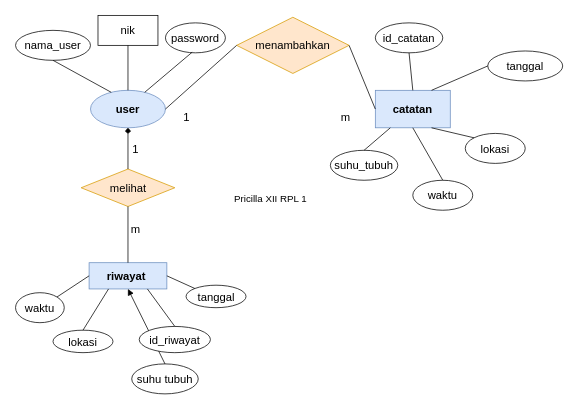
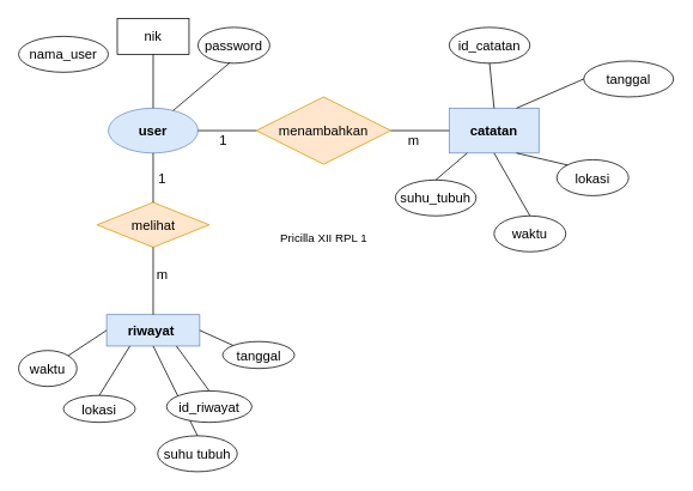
  <mxCell id="0" />
  <mxCell id="1" parent="0" />
  <mxCell id="2" value="user" style="ellipse;whiteSpace=wrap;html=1;fontSize=15;fillColor=#dae8fc;strokeColor=#6c8ebf;fontStyle=1;" parent="1" vertex="1"><mxGeometry x="120" y="120" width="100" height="50" as="geometry" /></mxCell>
- <mxCell id="3" value="menambahkan" style="rhombus;whiteSpace=wrap;html=1;fontSize=15;fillColor=#ffe6cc;strokeColor=#d79b00;" parent="1" vertex="1"><mxGeometry x="315" y="22.5" width="150" height="75" as="geometry" /></mxCell>
+ <mxCell id="3" value="menambahkan" style="rhombus;whiteSpace=wrap;html=1;fontSize=15;fillColor=#ffe6cc;strokeColor=#d79b00;" parent="1" vertex="1"><mxGeometry x="285" y="107.5" width="150" height="75" as="geometry" /></mxCell>
  <mxCell id="4" value="catatan" style="rounded=0;whiteSpace=wrap;html=1;fontSize=15;fillColor=#dae8fc;strokeColor=#6c8ebf;fontStyle=1" parent="1" vertex="1"><mxGeometry x="500" y="120" width="100" height="50" as="geometry" /></mxCell>
  <mxCell id="5" value="nama_user" style="ellipse;whiteSpace=wrap;html=1;fontSize=15;" parent="1" vertex="1"><mxGeometry x="20" y="40" width="100" height="40" as="geometry" /></mxCell>
  <mxCell id="6" value="nik" style="whiteSpace=wrap;html=1;fontSize=15;rounded=0;" parent="1" vertex="1"><mxGeometry x="130" y="20" width="80" height="40" as="geometry" /></mxCell>
  <mxCell id="7" value="" style="endArrow=none;html=1;rounded=0;fontSize=15;exitX=0.5;exitY=1;exitDx=0;exitDy=0;entryX=0.5;entryY=0;entryDx=0;entryDy=0;" parent="1" source="6" target="2" edge="1"><mxGeometry width="50" height="50" relative="1" as="geometry"><mxPoint x="70" y="130" as="sourcePoint" /><mxPoint x="150" y="120" as="targetPoint" /></mxGeometry></mxCell>
- <mxCell id="8" value="" style="endArrow=none;html=1;rounded=0;fontSize=15;entryX=0.25;entryY=0;entryDx=0;entryDy=0;exitX=0.5;exitY=1;exitDx=0;exitDy=0;" parent="1" source="5" target="2" edge="1"><mxGeometry width="50" height="50" relative="1" as="geometry"><mxPoint x="60" y="220" as="sourcePoint" /><mxPoint x="110" y="170" as="targetPoint" /></mxGeometry></mxCell>
  <mxCell id="9" value="password" style="ellipse;whiteSpace=wrap;html=1;fontSize=15;" parent="1" vertex="1"><mxGeometry x="220" y="30" width="80" height="40" as="geometry" /></mxCell>
  <mxCell id="10" value="" style="endArrow=none;html=1;rounded=0;fontSize=15;exitX=0.75;exitY=0;exitDx=0;exitDy=0;entryX=0.445;entryY=0.98;entryDx=0;entryDy=0;entryPerimeter=0;" parent="1" source="2" target="9" edge="1"><mxGeometry width="50" height="50" relative="1" as="geometry"><mxPoint x="190" y="130" as="sourcePoint" /><mxPoint x="240" y="80" as="targetPoint" /></mxGeometry></mxCell>
  <mxCell id="11" value="id_catatan" style="ellipse;whiteSpace=wrap;html=1;fontSize=15;" parent="1" vertex="1"><mxGeometry x="500" y="30" width="90" height="40" as="geometry" /></mxCell>
  <mxCell id="12" value="tanggal" style="ellipse;whiteSpace=wrap;html=1;fontSize=15;" parent="1" vertex="1"><mxGeometry x="650" y="67.5" width="100" height="40" as="geometry" /></mxCell>
  <mxCell id="13" value="waktu" style="ellipse;whiteSpace=wrap;html=1;fontSize=15;" parent="1" vertex="1"><mxGeometry x="550" y="240" width="80" height="40" as="geometry" /></mxCell>
  <mxCell id="14" value="lokasi" style="ellipse;whiteSpace=wrap;html=1;fontSize=15;" parent="1" vertex="1"><mxGeometry x="620" y="177.5" width="80" height="40" as="geometry" /></mxCell>
  <mxCell id="15" value="suhu_tubuh" style="ellipse;whiteSpace=wrap;html=1;fontSize=15;" parent="1" vertex="1"><mxGeometry x="440" y="200" width="90" height="40" as="geometry" /></mxCell>
  <mxCell id="16" value="" style="endArrow=none;html=1;rounded=0;fontSize=15;exitX=0.5;exitY=0;exitDx=0;exitDy=0;" parent="1" source="15" edge="1"><mxGeometry width="50" height="50" relative="1" as="geometry"><mxPoint x="490" y="220" as="sourcePoint" /><mxPoint x="520" y="170" as="targetPoint" /></mxGeometry></mxCell>
  <mxCell id="17" value="" style="endArrow=none;html=1;rounded=0;fontSize=15;entryX=0.5;entryY=1;entryDx=0;entryDy=0;exitX=0.5;exitY=0;exitDx=0;exitDy=0;" parent="1" source="13" target="4" edge="1"><mxGeometry width="50" height="50" relative="1" as="geometry"><mxPoint x="610" y="230" as="sourcePoint" /><mxPoint x="620" y="200" as="targetPoint" /></mxGeometry></mxCell>
  <mxCell id="18" value="" style="endArrow=none;html=1;rounded=0;fontSize=15;entryX=0.5;entryY=1;entryDx=0;entryDy=0;exitX=0.5;exitY=0;exitDx=0;exitDy=0;" parent="1" source="4" target="11" edge="1"><mxGeometry width="50" height="50" relative="1" as="geometry"><mxPoint x="500" y="130" as="sourcePoint" /><mxPoint x="550" y="80" as="targetPoint" /></mxGeometry></mxCell>
  <mxCell id="19" value="" style="endArrow=none;html=1;rounded=0;fontSize=15;entryX=0.75;entryY=0;entryDx=0;entryDy=0;exitX=0;exitY=0.5;exitDx=0;exitDy=0;" parent="1" source="12" target="4" edge="1"><mxGeometry width="50" height="50" relative="1" as="geometry"><mxPoint x="620" y="200" as="sourcePoint" /><mxPoint x="670" y="150" as="targetPoint" /></mxGeometry></mxCell>
  <mxCell id="20" value="" style="endArrow=none;html=1;rounded=0;fontSize=15;entryX=0.75;entryY=1;entryDx=0;entryDy=0;exitX=0;exitY=0;exitDx=0;exitDy=0;" parent="1" source="14" target="4" edge="1"><mxGeometry width="50" height="50" relative="1" as="geometry"><mxPoint x="630" y="230" as="sourcePoint" /><mxPoint x="650" y="200" as="targetPoint" /></mxGeometry></mxCell>
  <mxCell id="21" value="Pricilla XII RPL 1" style="text;html=1;align=center;verticalAlign=middle;resizable=0;points=[];autosize=1;strokeColor=none;fillColor=none;fontSize=13;" parent="1" vertex="1"><mxGeometry x="300" y="250" width="120" height="30" as="geometry" /></mxCell>
  <mxCell id="22" value="1" style="text;html=1;align=center;verticalAlign=middle;resizable=0;points=[];autosize=1;strokeColor=none;fillColor=none;fontSize=15;" parent="1" vertex="1"><mxGeometry x="232.51" y="140" width="30" height="30" as="geometry" /></mxCell>
  <mxCell id="23" value="m" style="text;html=1;align=center;verticalAlign=middle;resizable=0;points=[];autosize=1;strokeColor=none;fillColor=none;fontSize=15;" parent="1" vertex="1"><mxGeometry x="440" y="140" width="40" height="30" as="geometry" /></mxCell>
  <mxCell id="24" style="edgeStyle=orthogonalEdgeStyle;rounded=0;sketch=1;hachureGap=4;jiggle=2;curveFitting=1;orthogonalLoop=1;jettySize=auto;html=1;exitX=1;exitY=0.5;exitDx=0;exitDy=0;entryX=0.5;entryY=0;entryDx=0;entryDy=0;fontFamily=Architects Daughter;fontSource=https%3A%2F%2Ffonts.googleapis.com%2Fcss%3Ffamily%3DArchitects%2BDaughter;fontSize=16;strokeColor=none;" parent="1" source="25" target="26" edge="1"><mxGeometry relative="1" as="geometry" /></mxCell>
  <mxCell id="25" value="riwayat&amp;nbsp;" style="rounded=0;whiteSpace=wrap;html=1;fontSize=15;fillColor=#dae8fc;strokeColor=#6c8ebf;fontStyle=1" parent="1" vertex="1"><mxGeometry x="118.13" y="350" width="103.75" height="35" as="geometry" /></mxCell>
  <mxCell id="26" value="tanggal" style="ellipse;whiteSpace=wrap;html=1;fontSize=15;" parent="1" vertex="1"><mxGeometry x="247.5" y="380" width="80" height="30" as="geometry" /></mxCell>
  <mxCell id="27" value="waktu" style="ellipse;whiteSpace=wrap;html=1;fontSize=15;" parent="1" vertex="1"><mxGeometry x="20" y="390" width="65" height="40" as="geometry" /></mxCell>
  <mxCell id="28" value="lokasi" style="ellipse;whiteSpace=wrap;html=1;fontSize=15;" parent="1" vertex="1"><mxGeometry x="70" y="440" width="80" height="30" as="geometry" /></mxCell>
  <mxCell id="29" value="suhu tubuh" style="ellipse;whiteSpace=wrap;html=1;fontSize=15;" parent="1" vertex="1"><mxGeometry x="175" y="485" width="88.75" height="40" as="geometry" /></mxCell>
  <mxCell id="30" value="" style="endArrow=none;html=1;rounded=0;fontSize=15;entryX=1;entryY=0.5;entryDx=0;entryDy=0;exitX=0;exitY=0;exitDx=0;exitDy=0;" parent="1" source="26" target="25" edge="1"><mxGeometry width="50" height="50" relative="1" as="geometry"><mxPoint x="240" y="560" as="sourcePoint" /><mxPoint x="290" y="510" as="targetPoint" /></mxGeometry></mxCell>
  <mxCell id="31" value="" style="endArrow=none;html=1;rounded=0;fontSize=15;entryX=0;entryY=0.5;entryDx=0;entryDy=0;exitX=1;exitY=0;exitDx=0;exitDy=0;" parent="1" source="27" target="25" edge="1"><mxGeometry width="50" height="50" relative="1" as="geometry"><mxPoint x="240" y="550" as="sourcePoint" /><mxPoint x="290" y="500" as="targetPoint" /></mxGeometry></mxCell>
  <mxCell id="32" value="" style="endArrow=none;html=1;rounded=0;fontSize=15;entryX=0.25;entryY=1;entryDx=0;entryDy=0;exitX=0.5;exitY=0;exitDx=0;exitDy=0;" parent="1" source="28" target="25" edge="1"><mxGeometry width="50" height="50" relative="1" as="geometry"><mxPoint x="120" y="510" as="sourcePoint" /><mxPoint x="170" y="410" as="targetPoint" /></mxGeometry></mxCell>
- <mxCell id="33" value="" style="endArrow=block;html=1;rounded=0;fontSize=15;entryX=0.5;entryY=1;entryDx=0;entryDy=0;exitX=0.5;exitY=0;exitDx=0;exitDy=0;" parent="1" source="29" target="25" edge="1"><mxGeometry width="50" height="50" relative="1" as="geometry"><mxPoint x="400" y="570" as="sourcePoint" /><mxPoint x="450" y="520" as="targetPoint" /></mxGeometry></mxCell>
+ <mxCell id="33" value="" style="endArrow=none;html=1;rounded=0;fontSize=15;entryX=0.5;entryY=1;entryDx=0;entryDy=0;exitX=0.5;exitY=0;exitDx=0;exitDy=0;" parent="1" source="29" target="25" edge="1"><mxGeometry width="50" height="50" relative="1" as="geometry"><mxPoint x="400" y="570" as="sourcePoint" /><mxPoint x="450" y="520" as="targetPoint" /></mxGeometry></mxCell>
  <mxCell id="34" value="id_riwayat" style="ellipse;whiteSpace=wrap;html=1;fontSize=15;" parent="1" vertex="1"><mxGeometry x="185" y="435" width="95" height="35" as="geometry" /></mxCell>
  <mxCell id="35" value="" style="endArrow=none;html=1;rounded=0;fontSize=15;entryX=0.75;entryY=1;entryDx=0;entryDy=0;exitX=0.5;exitY=0;exitDx=0;exitDy=0;" parent="1" source="34" target="25" edge="1"><mxGeometry width="50" height="50" relative="1" as="geometry"><mxPoint x="450" y="500" as="sourcePoint" /><mxPoint x="500" y="450" as="targetPoint" /></mxGeometry></mxCell>
  <mxCell id="36" value="melihat" style="rhombus;whiteSpace=wrap;html=1;fontSize=15;fillColor=#ffe6cc;strokeColor=#d79b00;" parent="1" vertex="1"><mxGeometry x="107.51" y="225" width="125" height="50" as="geometry" /></mxCell>
  <mxCell id="37" value="1" style="text;html=1;align=center;verticalAlign=middle;resizable=0;points=[];autosize=1;strokeColor=none;fillColor=none;fontSize=15;" parent="1" vertex="1"><mxGeometry x="165" y="182.5" width="30" height="30" as="geometry" /></mxCell>
  <mxCell id="38" value="m" style="text;html=1;align=center;verticalAlign=middle;resizable=0;points=[];autosize=1;strokeColor=none;fillColor=none;fontSize=15;rotation=0;" parent="1" vertex="1"><mxGeometry x="160" y="290" width="40" height="30" as="geometry" /></mxCell>
  <mxCell id="39" value="" style="endArrow=none;html=1;rounded=0;hachureGap=4;fontFamily=Architects Daughter;fontSource=https%3A%2F%2Ffonts.googleapis.com%2Fcss%3Ffamily%3DArchitects%2BDaughter;fontSize=16;entryX=0;entryY=0.5;entryDx=0;entryDy=0;exitX=1;exitY=0.5;exitDx=0;exitDy=0;" parent="1" source="2" target="3" edge="1"><mxGeometry width="50" height="50" relative="1" as="geometry"><mxPoint x="250" y="250" as="sourcePoint" /><mxPoint x="300" y="200" as="targetPoint" /></mxGeometry></mxCell>
  <mxCell id="40" value="" style="endArrow=none;html=1;rounded=0;sketch=0;hachureGap=4;jiggle=2;curveFitting=1;fontFamily=Architects Daughter;fontSource=https%3A%2F%2Ffonts.googleapis.com%2Fcss%3Ffamily%3DArchitects%2BDaughter;fontSize=16;exitX=1;exitY=0.5;exitDx=0;exitDy=0;entryX=0;entryY=0.5;entryDx=0;entryDy=0;" parent="1" source="3" target="4" edge="1"><mxGeometry width="50" height="50" relative="1" as="geometry"><mxPoint x="460" y="190" as="sourcePoint" /><mxPoint x="510" y="140" as="targetPoint" /></mxGeometry></mxCell>
- <mxCell id="41" value="" style="endArrow=diamond;html=1;rounded=0;sketch=0;hachureGap=4;jiggle=2;curveFitting=1;fontFamily=Architects Daughter;fontSource=https%3A%2F%2Ffonts.googleapis.com%2Fcss%3Ffamily%3DArchitects%2BDaughter;fontSize=16;entryX=0.5;entryY=1;entryDx=0;entryDy=0;exitX=0.5;exitY=0;exitDx=0;exitDy=0;" parent="1" source="36" target="2" edge="1"><mxGeometry width="50" height="50" relative="1" as="geometry"><mxPoint x="150" y="220" as="sourcePoint" /><mxPoint x="200" y="170" as="targetPoint" /></mxGeometry></mxCell>
+ <mxCell id="41" value="" style="endArrow=none;html=1;rounded=0;sketch=0;hachureGap=4;jiggle=2;curveFitting=1;fontFamily=Architects Daughter;fontSource=https%3A%2F%2Ffonts.googleapis.com%2Fcss%3Ffamily%3DArchitects%2BDaughter;fontSize=16;entryX=0.5;entryY=1;entryDx=0;entryDy=0;exitX=0.5;exitY=0;exitDx=0;exitDy=0;" parent="1" source="36" target="2" edge="1"><mxGeometry width="50" height="50" relative="1" as="geometry"><mxPoint x="150" y="220" as="sourcePoint" /><mxPoint x="200" y="170" as="targetPoint" /></mxGeometry></mxCell>
  <mxCell id="42" value="" style="endArrow=none;html=1;rounded=0;sketch=0;hachureGap=4;jiggle=2;curveFitting=1;fontFamily=Architects Daughter;fontSource=https%3A%2F%2Ffonts.googleapis.com%2Fcss%3Ffamily%3DArchitects%2BDaughter;fontSize=16;entryX=0.5;entryY=1;entryDx=0;entryDy=0;exitX=0.5;exitY=0;exitDx=0;exitDy=0;" parent="1" source="25" target="36" edge="1"><mxGeometry width="50" height="50" relative="1" as="geometry"><mxPoint x="40" y="340" as="sourcePoint" /><mxPoint x="90" y="290" as="targetPoint" /></mxGeometry></mxCell>
